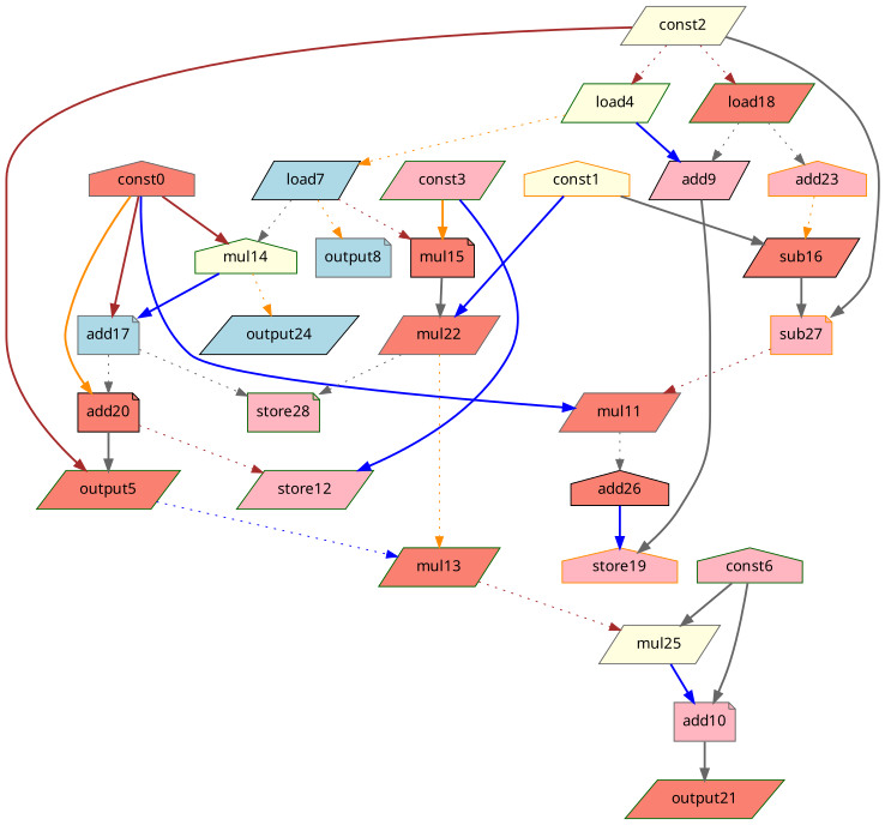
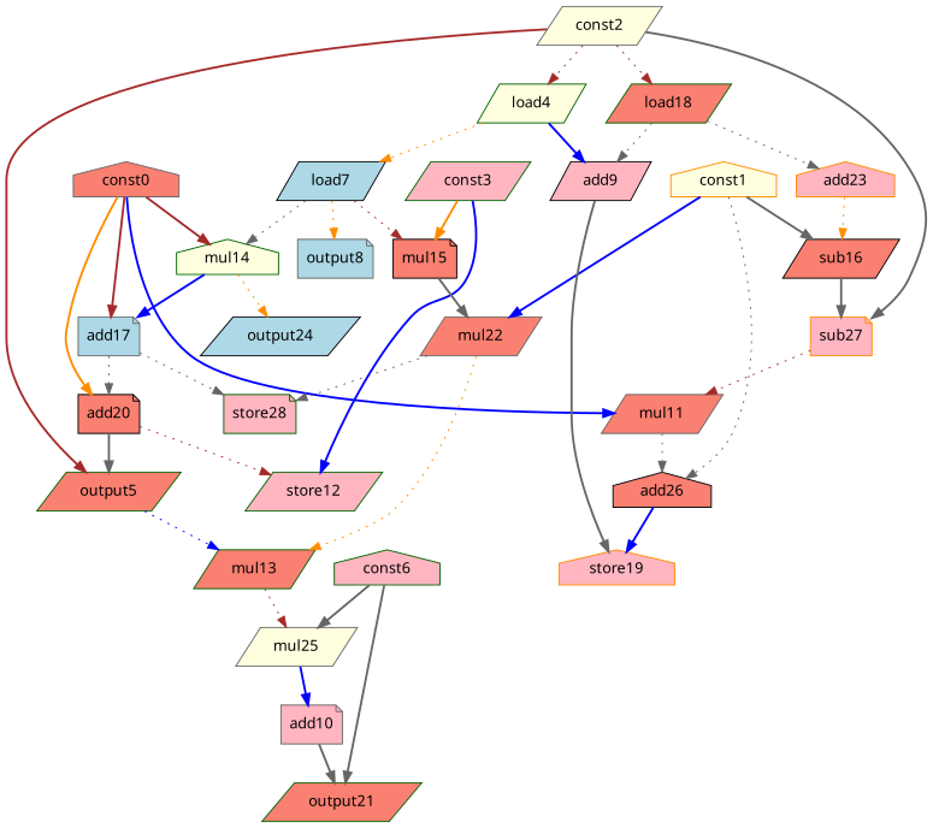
  digraph {
    fontname="Noto Sans"
    node [color=darkgreen fillcolor=salmon fontname="Noto Sans" opcode=add shape=parallelogram style=filled]
    edge [color=gray40 fontname="Noto Sans" operand=0 style=bold]
    const0 [color=gray40 opcode=const shape=house]
    mul11 [color=gray40 opcode=mul]
    mul14 [fillcolor=lightyellow opcode=mul shape=house]
    add17 [color=gray40 fillcolor=lightblue shape=note]
    add20 [color=black shape=note]
    add26 [color=black shape=house]
    output24 [color=black fillcolor=lightblue opcode=output]
    store28 [fillcolor=lightpink opcode=store shape=note]
    n9 [label=output5]
    store12 [fillcolor=lightpink opcode=store]
    const1 [color=darkorange fillcolor=lightyellow opcode=const shape=house]
    sub16 [color=black opcode=sub]
    mul22 [color=gray40 opcode=mul]
    sub27 [color=darkorange fillcolor=lightpink opcode=sub shape=note]
    mul13 [opcode=mul]
    store19 [color=darkorange fillcolor=lightpink opcode=store shape=house]
    const2 [color=gray40 fillcolor=lightyellow opcode=const]
    load4 [fillcolor=lightyellow opcode=load]
    load18 [opcode=load]
    load7 [color=black fillcolor=lightblue opcode=load]
    add9 [color=black fillcolor=lightpink]
    add23 [color=darkorange fillcolor=lightpink shape=house]
    const3 [fillcolor=lightpink opcode=const]
    mul15 [color=black opcode=mul shape=note]
    output8 [color=gray40 fillcolor=lightblue opcode=output shape=note]
    mul25 [color=gray40 fillcolor=lightyellow opcode=mul]
    const6 [fillcolor=lightpink opcode=const shape=house]
    add10 [color=gray40 fillcolor=lightpink shape=note]
    output21 [opcode=output]
    const0 -> mul11 [color=blue]
    const0 -> mul14 [color=brown]
    const0 -> add17 [color=brown]
    const0 -> add20 [color=darkorange]
    mul11 -> add26 [operand=1 style=dotted]
    mul14 -> add17 [color=blue operand=1]
    mul14 -> output24 [color=darkorange style=dotted]
    add17 -> add20 [operand=1 style=dotted]
    add17 -> store28 [style=dotted]
    add20 -> n9 [operand=1]
    add20 -> store12 [color=brown operand=1 style=dotted]
    add26 -> store19 [color=blue operand=1]
    n9 -> mul13 [color=blue style=dotted]
+   const1 -> add26 [style=dotted]
    const1 -> sub16
    const1 -> mul22 [color=blue]
    sub16 -> sub27
    mul22 -> store28 [operand=1 style=dotted]
    mul22 -> mul13 [color=darkorange operand=1 style=dotted]
    sub27 -> mul11 [color=brown operand=1 style=dotted]
    mul13 -> mul25 [color=brown style=dotted]
    const2 -> n9 [color=brown]
    const2 -> sub27 [operand=1]
    const2 -> load4 [color=brown style=dotted]
    const2 -> load18 [color=brown style=dotted]
    load4 -> load7 [color=darkorange style=dotted]
    load4 -> add9 [color=blue operand=1]
    load18 -> add9 [style=dotted]
    load18 -> add23 [style=dotted]
    load7 -> mul14 [operand=1 style=dotted]
    load7 -> mul15 [color=brown operand=1 style=dotted]
    load7 -> output8 [color=darkorange style=dotted]
    add9 -> store19
    add23 -> sub16 [color=darkorange operand=1 style=dotted]
    const3 -> store12 [color=blue]
    const3 -> mul15 [color=darkorange]
    mul15 -> mul22 [operand=1]
    mul25 -> add10 [color=blue]
    const6 -> mul25 [operand=1]
-   const6 -> add10 [operand=1]
+   const6 -> output21 [operand=1]
    add10 -> output21
  }
